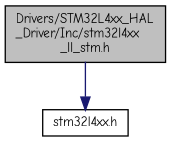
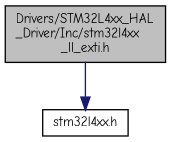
  digraph {
    fontname="Comic Neue"
    node [color=black fontname="Comic Neue" fontsize=10 shape=record style=filled]
-   n1 [fillcolor=grey75 fontcolor=black height=0.2 label="Drivers/STM32L4xx_HAL\l_Driver/Inc/stm32l4xx\l_ll_stm.h" width=0.4]
+   n1 [fillcolor=grey75 fontcolor=black height=0.2 label="Drivers/STM32L4xx_HAL\l_Driver/Inc/stm32l4xx\l_ll_exti.h" width=0.4]
    n2 [fillcolor=white height=0.2 label="stm32l4xx.h" width=0.4]
    n1 -> n2 [color=midnightblue fontname="Comic Neue" fontsize=10 labelfontname=Helvetica labelfontsize=10 style=solid]
  }
